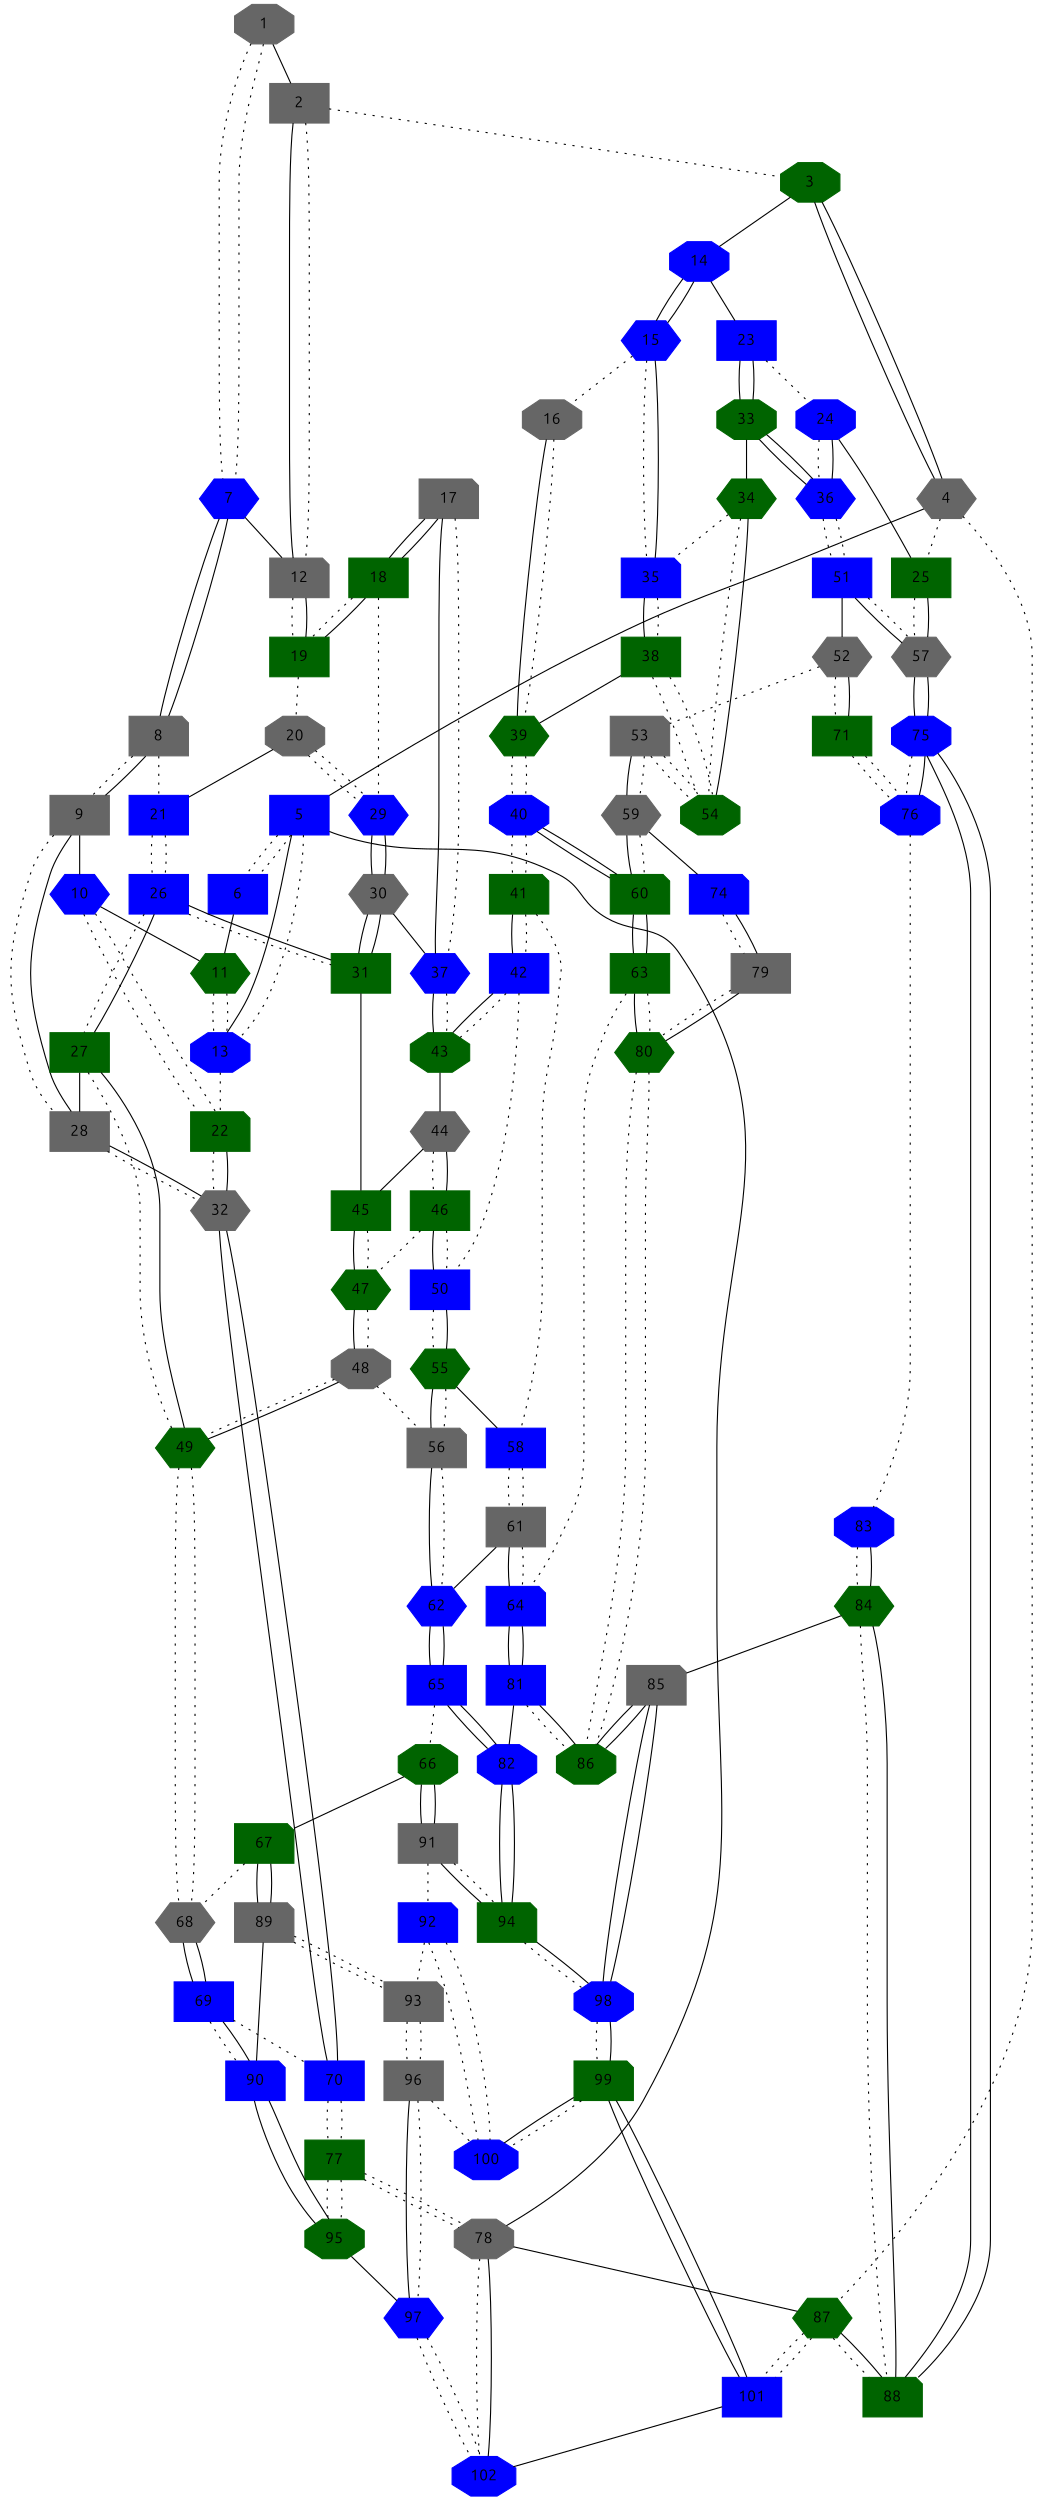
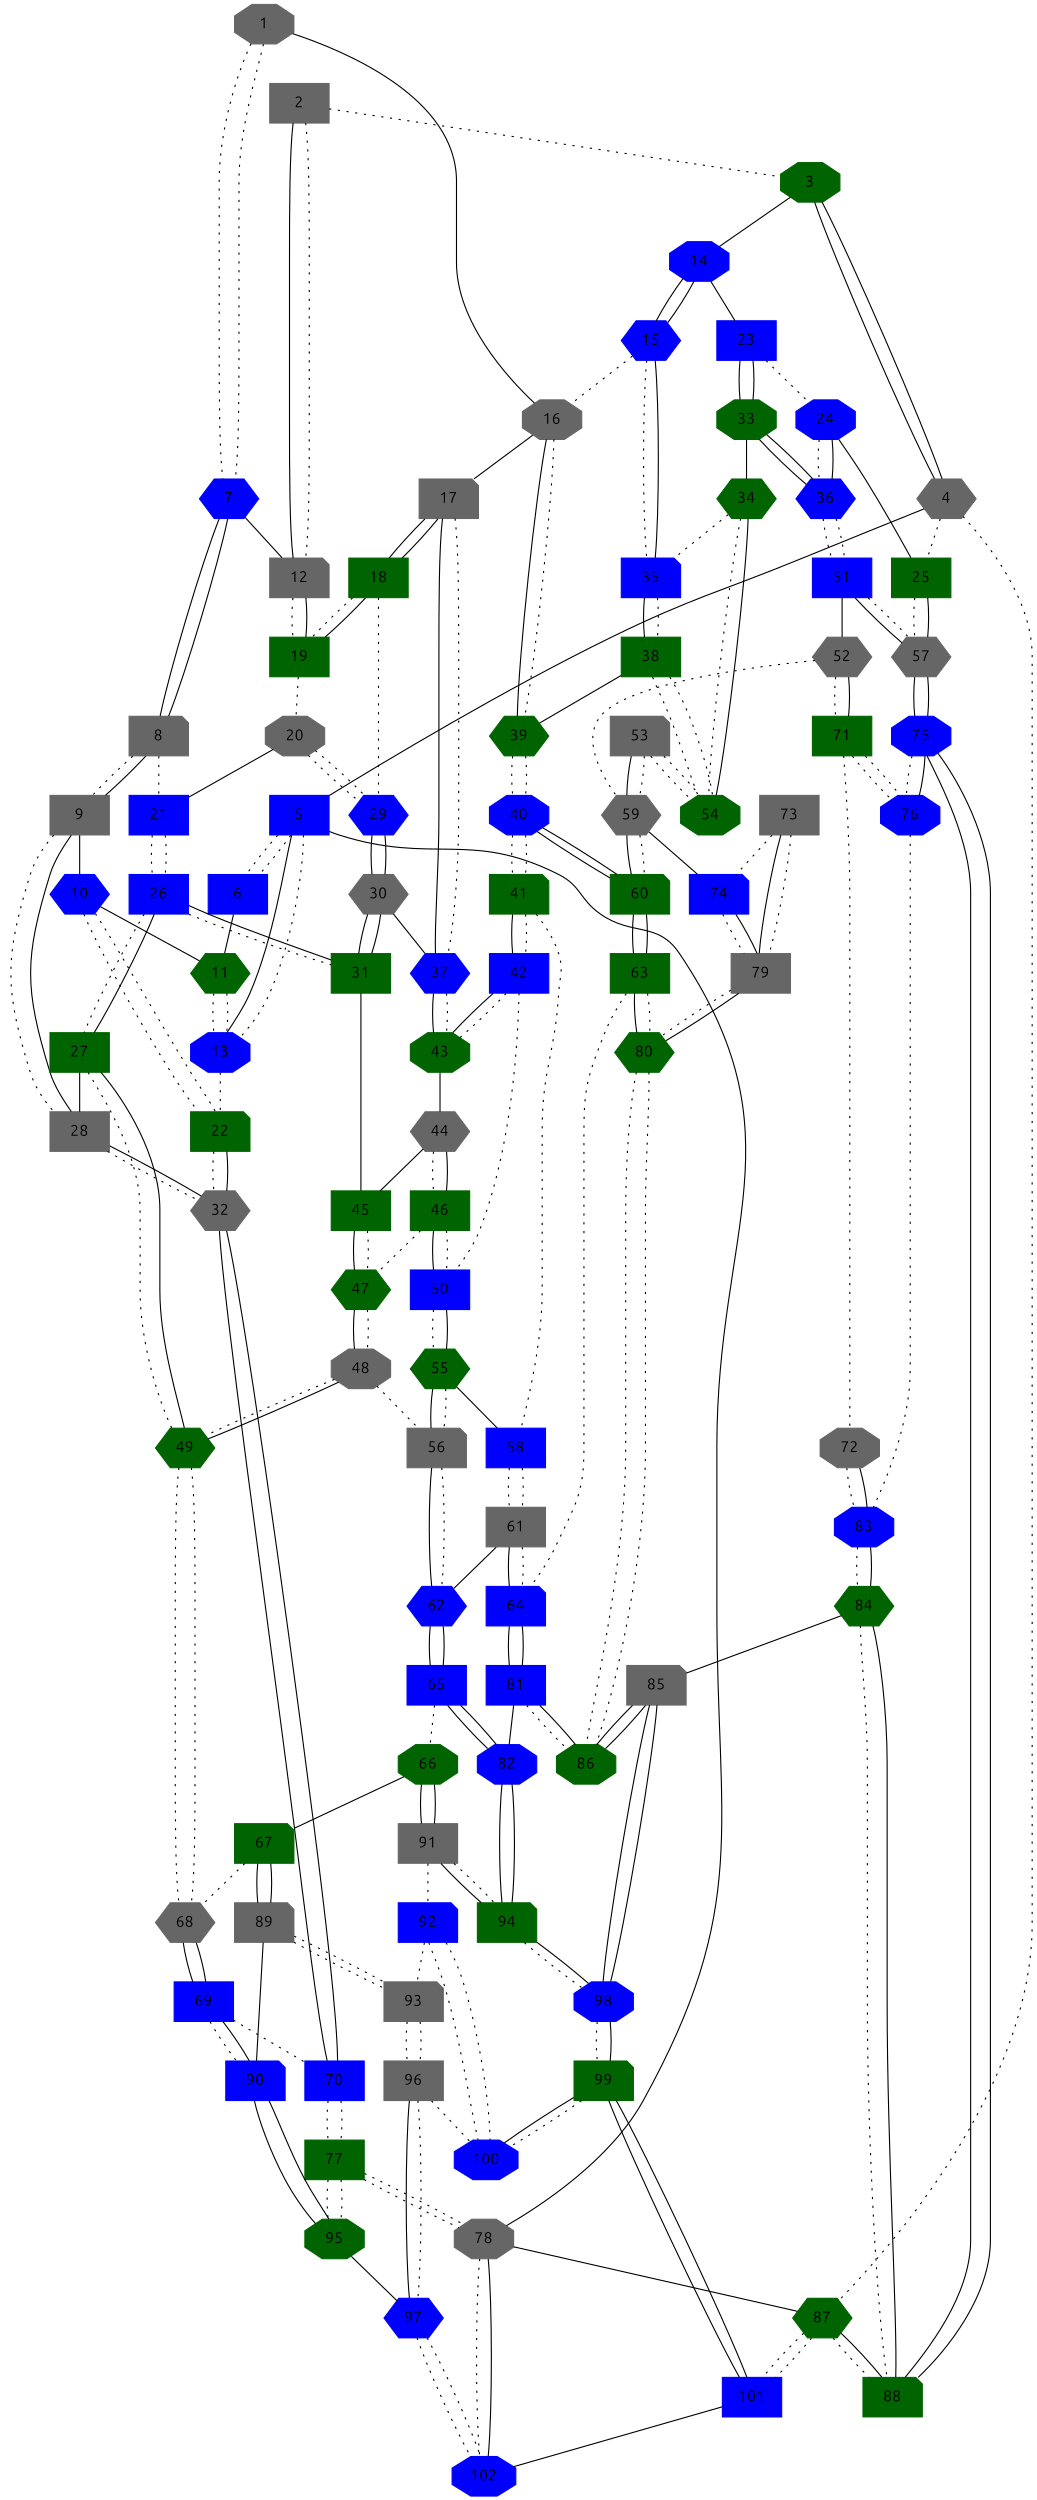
  graph {
    fontname=Ubuntu
    node [color=blue fontname=Ubuntu shape=box style=filled]
    edge [fontname=Ubuntu style=solid]
    1 [color=gray40 shape=octagon]
    2 [color=gray40]
    7 [shape=hexagon]
    3 [color=darkgreen shape=octagon]
    12 [color=gray40 shape=note]
    8 [color=gray40 shape=note]
    4 [color=gray40 shape=hexagon]
    14 [shape=octagon]
    19 [color=darkgreen]
    5
    25 [color=darkgreen]
    87 [color=darkgreen shape=hexagon]
    15 [shape=hexagon]
    23
    6
    13 [shape=octagon]
    78 [color=gray40 shape=octagon]
    57 [color=gray40 shape=hexagon]
    88 [color=darkgreen shape=note]
    101
    11 [color=darkgreen shape=hexagon]
    22 [color=darkgreen shape=note]
    102 [shape=octagon]
    9 [color=gray40]
    21
    10 [shape=hexagon]
    28 [color=gray40]
    26
    32 [color=gray40 shape=hexagon]
    20 [color=gray40 shape=octagon]
    16 [color=gray40 shape=octagon]
    35 [shape=note]
    24 [shape=octagon]
    33 [color=darkgreen shape=octagon]
    17 [color=gray40 shape=note]
    39 [color=darkgreen shape=hexagon]
    38 [color=darkgreen]
    18 [color=darkgreen]
    37 [shape=hexagon]
    40 [shape=octagon]
    29 [shape=hexagon]
    43 [color=darkgreen shape=octagon]
    30 [color=gray40 shape=hexagon]
    27 [color=darkgreen]
    31 [color=darkgreen]
    70
    36 [shape=hexagon]
    34 [color=darkgreen shape=hexagon]
    51
    75 [shape=octagon]
    49 [color=darkgreen shape=hexagon]
    45 [color=darkgreen]
    68 [color=gray40 shape=hexagon]
    47 [color=darkgreen shape=hexagon]
    77 [color=darkgreen]
    54 [color=darkgreen shape=octagon]
    52 [color=gray40 shape=hexagon]
    44 [color=gray40 shape=hexagon]
    41 [color=darkgreen shape=note]
    60 [color=darkgreen shape=note]
    42
    58
    63 [color=darkgreen]
    50
    61 [color=gray40]
    55 [color=darkgreen shape=hexagon]
    46 [color=darkgreen]
    48 [color=gray40 shape=octagon]
    56 [color=gray40 shape=note]
    62 [shape=hexagon]
    69
    53 [color=gray40 shape=note]
    71 [color=darkgreen]
    59 [color=gray40 shape=hexagon]
+   72 [color=gray40 shape=octagon]
    76 [shape=octagon]
    74 [shape=note]
    65
    64 [shape=note]
    79 [color=gray40]
    80 [color=darkgreen shape=hexagon]
    81
    66 [color=darkgreen shape=octagon]
    82 [shape=octagon]
    86 [color=darkgreen shape=octagon]
    67 [color=darkgreen shape=note]
    91 [color=gray40]
    94 [color=darkgreen shape=note]
    89 [color=gray40 shape=note]
    92 [shape=note]
    90 [shape=note]
    93 [color=gray40 shape=note]
    95 [color=darkgreen shape=octagon]
    83 [shape=octagon]
+   73 [color=gray40]
    84 [color=darkgreen shape=hexagon]
    97 [shape=hexagon]
    98 [shape=octagon]
    85 [color=gray40 shape=note]
    99 [color=darkgreen shape=note]
    96 [color=gray40]
    100 [shape=octagon]
-   1 -- 2
+   1 -- 16
    1 -- 7 [style=dotted]
    1 -- 7 [style=dotted]
    2 -- 3 [style=dotted]
    2 -- 12
    2 -- 12 [style=dotted]
    7 -- 12
    7 -- 8
    7 -- 8
    3 -- 4
    3 -- 4
    3 -- 14
    12 -- 19 [style=dotted]
    12 -- 19
    8 -- 9 [style=dotted]
    8 -- 9
    8 -- 21 [style=dotted]
    4 -- 5
    4 -- 25 [style=dotted]
    4 -- 87 [style=dotted]
    14 -- 15
    14 -- 15
    14 -- 23
    19 -- 20 [style=dotted]
    5 -- 6 [style=dotted]
    5 -- 6 [style=dotted]
    5 -- 13
    5 -- 13 [style=dotted]
    5 -- 78
    25 -- 57 [style=dotted]
    25 -- 57
    87 -- 88 [style=dotted]
    87 -- 88
    87 -- 101 [style=dotted]
    87 -- 101 [style=dotted]
    15 -- 16 [style=dotted]
    15 -- 35 [style=dotted]
    15 -- 35
    23 -- 24 [style=dotted]
    23 -- 33
    23 -- 33
    6 -- 11
    13 -- 22 [style=dotted]
    78 -- 87
    78 -- 102 [style=dotted]
    78 -- 102
    57 -- 75
    57 -- 75
    101 -- 102
    11 -- 13 [style=dotted]
    11 -- 13 [style=dotted]
    22 -- 32 [style=dotted]
    22 -- 32
    9 -- 10
    9 -- 28 [style=dotted]
    9 -- 28
    21 -- 26 [style=dotted]
    21 -- 26 [style=dotted]
    10 -- 11
    10 -- 22 [style=dotted]
    10 -- 22 [style=dotted]
    28 -- 32 [style=dotted]
    28 -- 32
    26 -- 27 [style=dotted]
    26 -- 27
    26 -- 31 [style=dotted]
    26 -- 31
    32 -- 70
    32 -- 70
    20 -- 21
    20 -- 29 [style=dotted]
    20 -- 29 [style=dotted]
+   16 -- 17
    16 -- 39
    16 -- 39 [style=dotted]
    35 -- 38
    35 -- 38 [style=dotted]
    24 -- 25
    24 -- 36 [style=dotted]
    24 -- 36
    33 -- 36
    33 -- 36
    33 -- 34
    17 -- 18
    17 -- 18
    17 -- 37
    17 -- 37 [style=dotted]
    39 -- 40 [style=dotted]
    39 -- 40 [style=dotted]
    38 -- 39
    38 -- 54 [style=dotted]
    38 -- 54 [style=dotted]
    18 -- 19 [style=dotted]
    18 -- 19
    18 -- 29 [style=dotted]
    37 -- 43
    37 -- 43 [style=dotted]
    40 -- 41 [style=dotted]
    40 -- 41 [style=dotted]
    40 -- 60
    40 -- 60
    29 -- 30
    29 -- 30
    43 -- 44
    30 -- 37
    30 -- 31
    30 -- 31
    27 -- 28
    27 -- 49 [style=dotted]
    27 -- 49
    31 -- 45
    70 -- 77 [style=dotted]
    70 -- 77 [style=dotted]
    36 -- 51 [style=dotted]
    36 -- 51 [style=dotted]
    34 -- 35 [style=dotted]
    34 -- 54 [style=dotted]
    34 -- 54
    51 -- 57
    51 -- 57 [style=dotted]
    51 -- 52
    75 -- 88
    75 -- 88
    75 -- 76 [style=dotted]
    75 -- 76
    49 -- 68 [style=dotted]
    49 -- 68 [style=dotted]
    45 -- 47
    45 -- 47 [style=dotted]
    68 -- 69
    68 -- 69
    47 -- 48
    47 -- 48 [style=dotted]
    77 -- 78 [style=dotted]
    77 -- 78 [style=dotted]
    77 -- 95 [style=dotted]
    77 -- 95 [style=dotted]
-   52 -- 53 [style=dotted]
+   52 -- 59 [style=dotted]
    52 -- 71 [style=dotted]
    52 -- 71
    44 -- 45
    44 -- 46 [style=dotted]
    44 -- 46
    41 -- 42
    41 -- 42 [style=dotted]
    41 -- 58 [style=dotted]
    60 -- 63
    60 -- 63
    42 -- 43
    42 -- 43 [style=dotted]
    42 -- 50 [style=dotted]
    58 -- 61 [style=dotted]
    58 -- 61 [style=dotted]
    63 -- 64 [style=dotted]
    63 -- 80
    63 -- 80 [style=dotted]
    50 -- 55 [style=dotted]
    50 -- 55
    61 -- 62
    61 -- 64
    61 -- 64 [style=dotted]
    55 -- 58
    55 -- 56
    55 -- 56 [style=dotted]
    46 -- 47 [style=dotted]
    46 -- 50
    46 -- 50 [style=dotted]
    48 -- 49 [style=dotted]
    48 -- 49
    48 -- 56 [style=dotted]
    56 -- 62
    56 -- 62 [style=dotted]
    62 -- 65
    62 -- 65
    69 -- 70 [style=dotted]
    69 -- 90 [style=dotted]
    69 -- 90
    53 -- 54 [style=dotted]
    53 -- 54 [style=dotted]
    53 -- 59
    53 -- 59 [style=dotted]
+   71 -- 72 [style=dotted]
    71 -- 76 [style=dotted]
    71 -- 76 [style=dotted]
    59 -- 60
    59 -- 60 [style=dotted]
    59 -- 74
+   72 -- 83 [style=dotted]
+   72 -- 83
    76 -- 83 [style=dotted]
    74 -- 79 [style=dotted]
    74 -- 79
    65 -- 66 [style=dotted]
    65 -- 82
    65 -- 82
    64 -- 81
    64 -- 81
    79 -- 80 [style=dotted]
    79 -- 80
    80 -- 86 [style=dotted]
    80 -- 86 [style=dotted]
    81 -- 82
    81 -- 86 [style=dotted]
    81 -- 86
    66 -- 67
    66 -- 91
    66 -- 91
    82 -- 94
    82 -- 94
    67 -- 68 [style=dotted]
    67 -- 89
    67 -- 89
    91 -- 94
    91 -- 94 [style=dotted]
    91 -- 92 [style=dotted]
    94 -- 98 [style=dotted]
    94 -- 98
    89 -- 90
    89 -- 93 [style=dotted]
    89 -- 93 [style=dotted]
    92 -- 93 [style=dotted]
    92 -- 100 [style=dotted]
    92 -- 100 [style=dotted]
    90 -- 95
    90 -- 95
    93 -- 96 [style=dotted]
    93 -- 96 [style=dotted]
    95 -- 97
    83 -- 84 [style=dotted]
    83 -- 84
+   73 -- 74 [style=dotted]
+   73 -- 79
+   73 -- 79 [style=dotted]
    84 -- 88 [style=dotted]
    84 -- 88
    84 -- 85
    97 -- 102 [style=dotted]
    97 -- 102 [style=dotted]
    98 -- 99 [style=dotted]
    98 -- 99
    85 -- 86
    85 -- 86
    85 -- 98
    85 -- 98
    99 -- 101
    99 -- 101
    99 -- 100
    99 -- 100 [style=dotted]
    96 -- 97
    96 -- 97 [style=dotted]
    96 -- 100 [style=dotted]
  }
